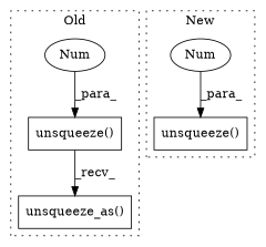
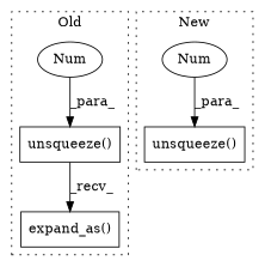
  digraph {
    node [a=75 l="16,1" shape=box]
-   n1 [l="29,1" label="unsqueeze_as()" s="5718,5750"]
+   n1 [l="29,1" label="expand_as()" s="5718,5750"]
    n2 [label="unsqueeze()" s="5718,5735"]
    n3 [a=76 l=1 label=Num s=5734 shape=ellipse]
    n4 [label="unsqueeze()" s="12799,12817"]
    n5 [a=76 l=2 label=Num s=12815 shape=ellipse]
    subgraph cluster_1 {
      label=Old
      style=dotted
      n1
      n2
      n3
    }
    subgraph cluster_2 {
      label=New
      style=dotted
      n4
      n5
    }
    n2 -> n1 [label=_recv_]
    n3 -> n2 [label=_para_]
    n5 -> n4 [label=_para_]
  }
